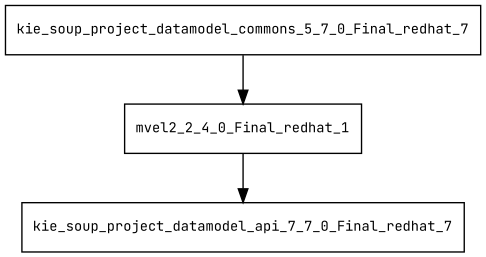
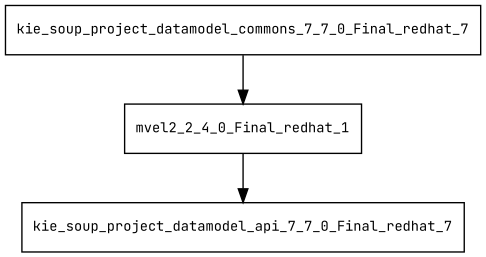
  digraph {
    fontname="JetBrains Mono"
    node [fontname="JetBrains Mono" fontsize=10.0 shape=box]
    edge [fontname="JetBrains Mono"]
-   kie_soup_project_datamodel_commons_7_7_0_Final_redhat_7 [label=kie_soup_project_datamodel_commons_5_7_0_Final_redhat_7]
+   kie_soup_project_datamodel_commons_7_7_0_Final_redhat_7
    mvel2_2_4_0_Final_redhat_1
    kie_soup_project_datamodel_api_7_7_0_Final_redhat_7
    kie_soup_project_datamodel_commons_7_7_0_Final_redhat_7 -> mvel2_2_4_0_Final_redhat_1
    mvel2_2_4_0_Final_redhat_1 -> kie_soup_project_datamodel_api_7_7_0_Final_redhat_7
  }
